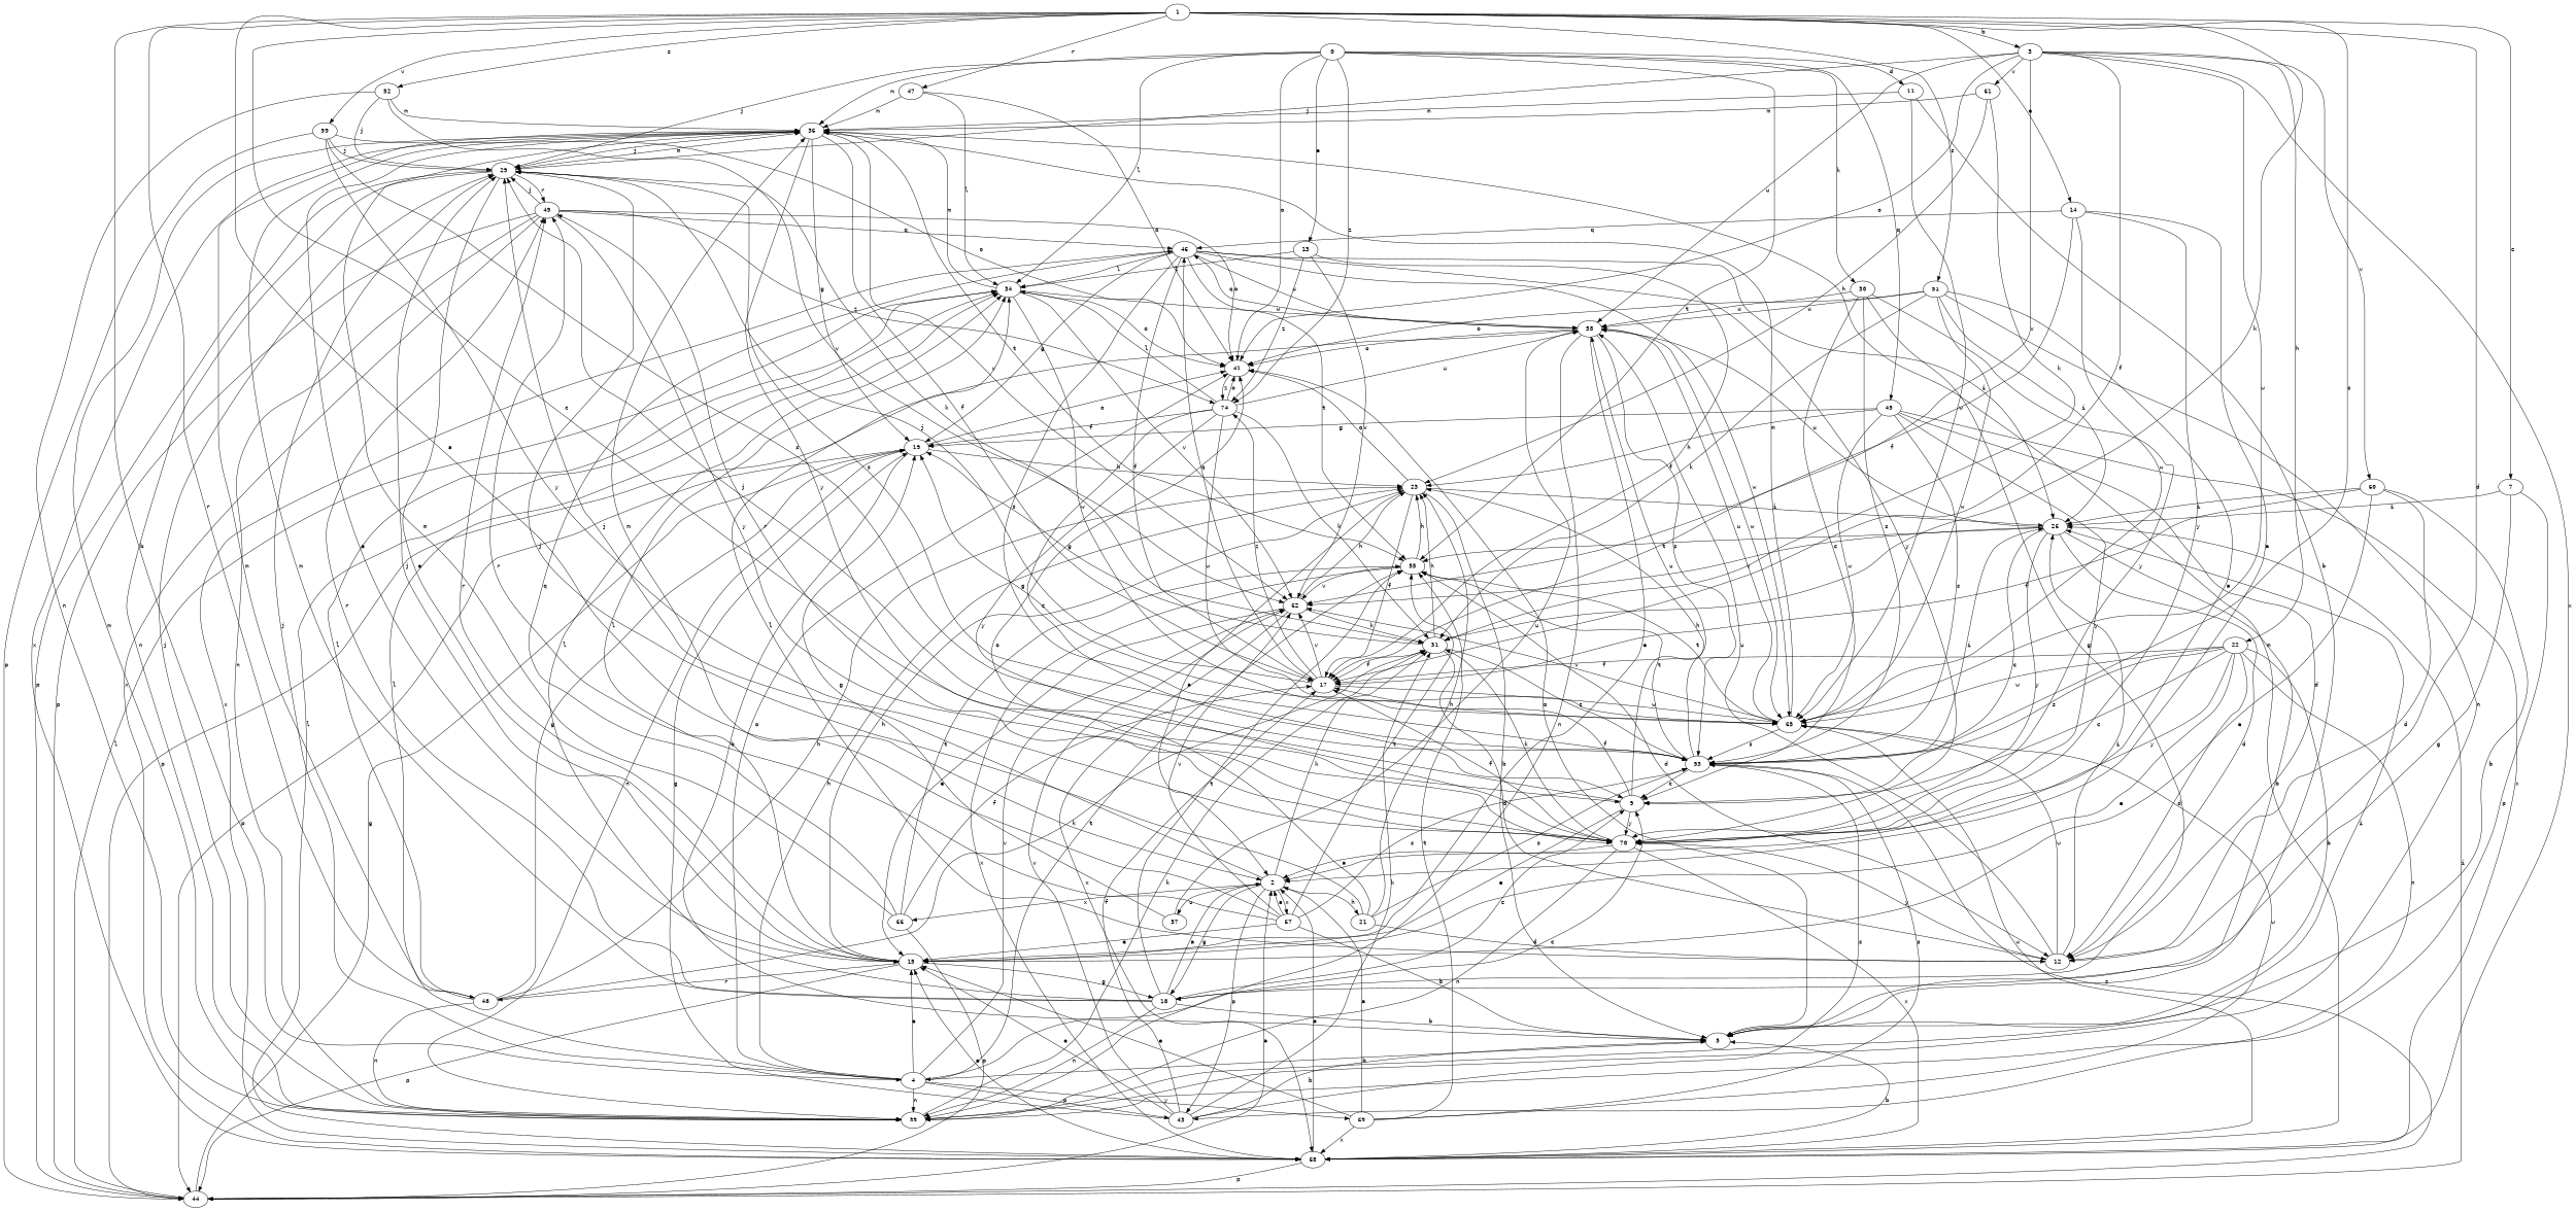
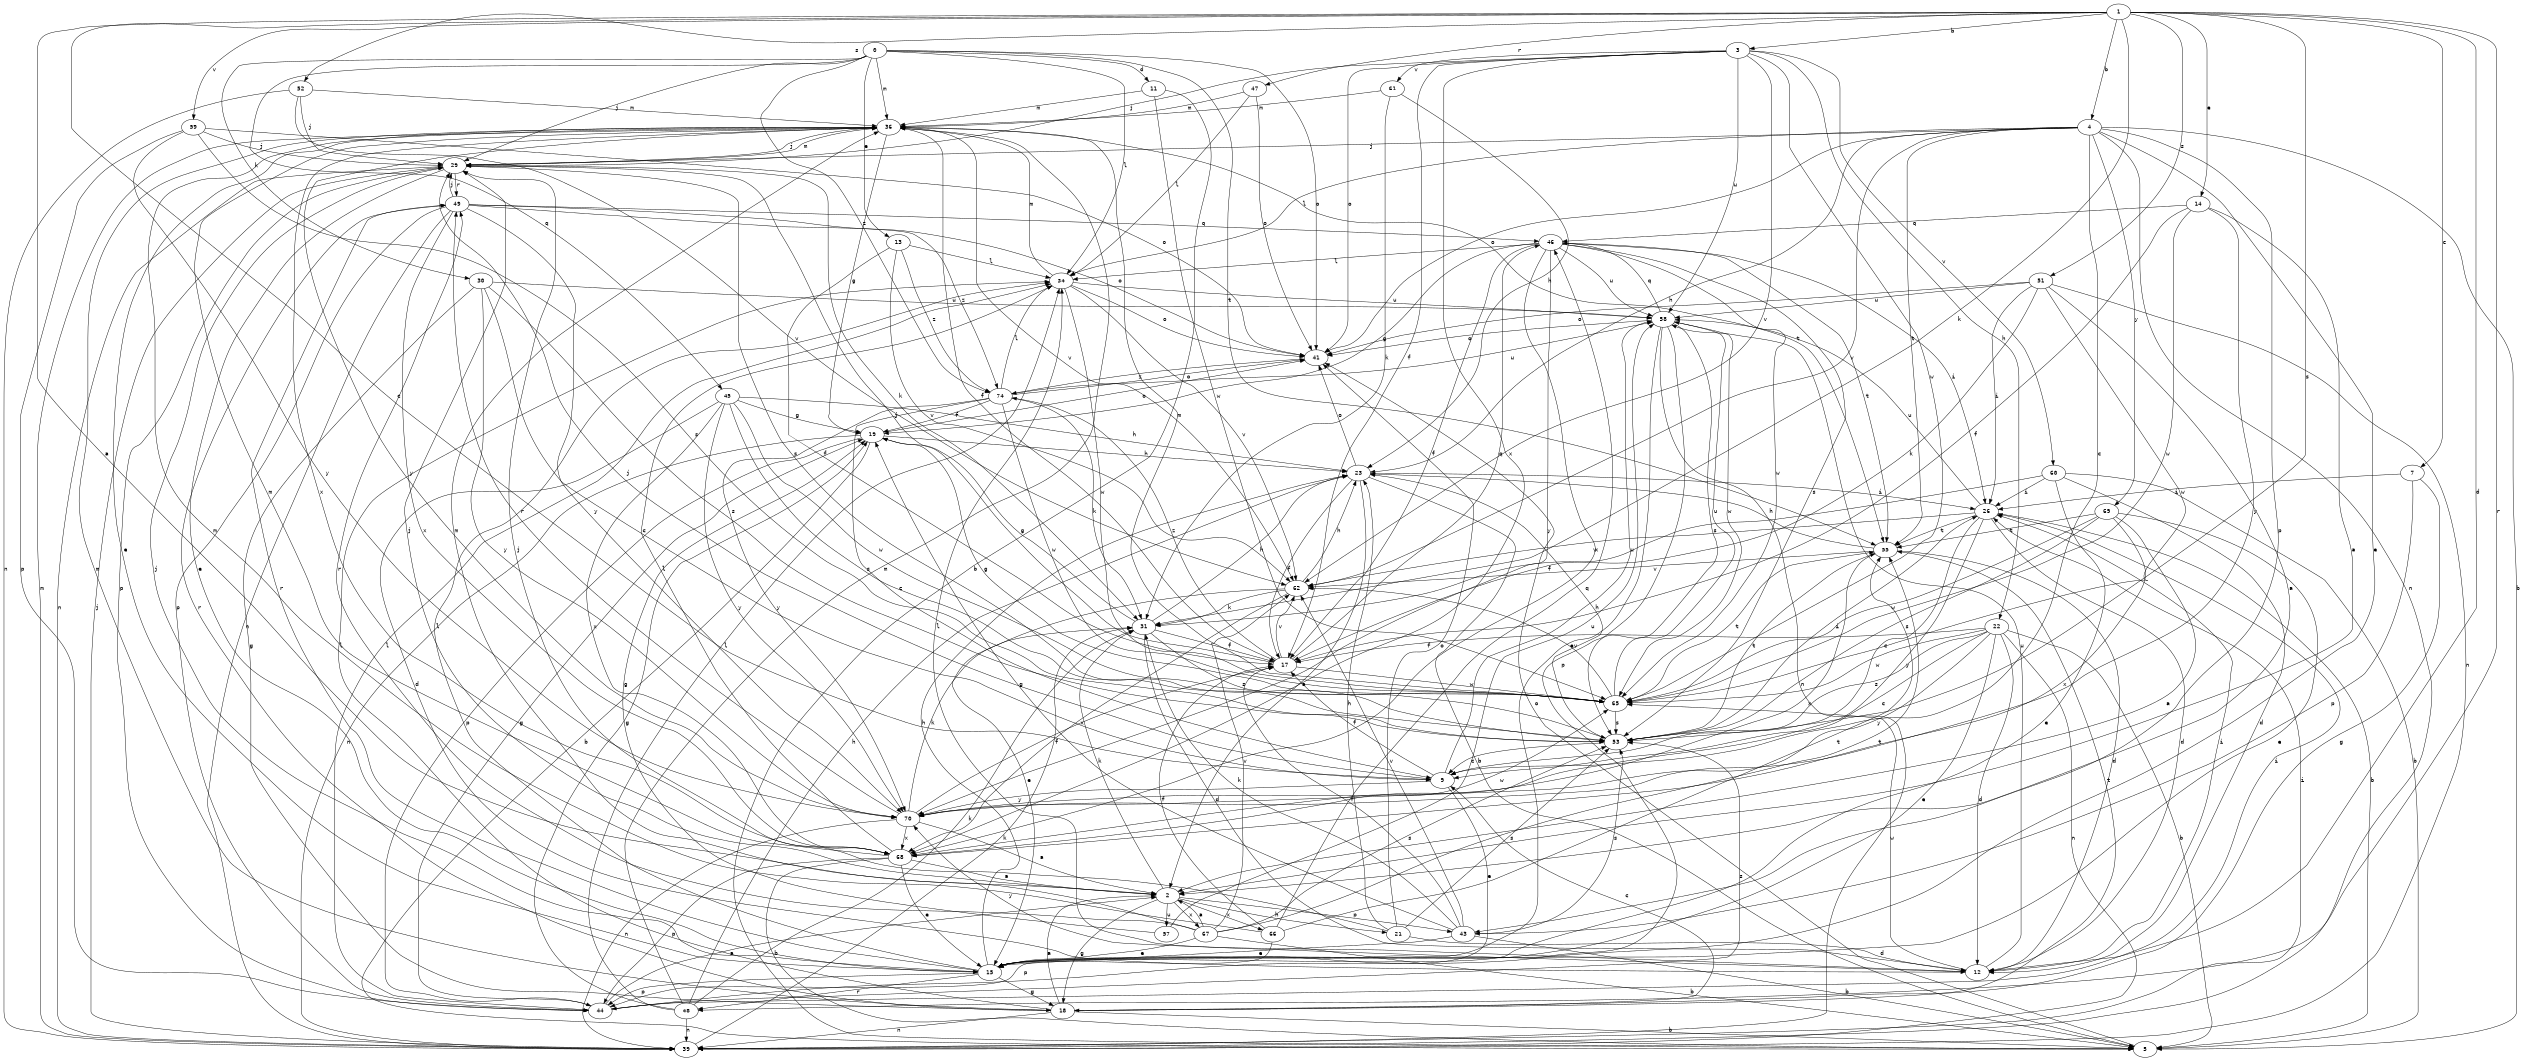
  strict digraph {
    fontname="DejaVu Sans Mono"
    node [fontname="DejaVu Sans Mono"]
    edge [fontname="DejaVu Sans Mono"]
    0
    11
    13
    29
    30
    34
    36
    41
    45
    55
    74
    65
    5
    17
    62
    31
    53
    15
    39
    44
    49
    9
    18
    58
    70
    68
    19
    12
    23
    1
    2
    3
    4
    7
    14
    47
    48
    51
    52
    59
    21
    43
    57
    66
    67
    22
    60
    61
    69
    26
    46
    0 -> 11 [label=d]
    0 -> 13 [label=e]
    0 -> 29 [label=j]
    0 -> 30 [label=k]
    0 -> 34 [label=l]
    0 -> 36 [label=m]
    0 -> 41 [label=o]
    0 -> 45 [label=q]
    0 -> 55 [label=t]
    0 -> 74 [label=z]
    11 -> 36 [label=m]
    11 -> 65 [label=w]
    11 -> 5 [label=b]
    13 -> 34 [label=l]
    13 -> 74 [label=z]
    13 -> 17 [label=f]
    13 -> 62 [label=v]
    29 -> 36 [label=m]
    29 -> 31 [label=k]
    29 -> 53 [label=s]
    29 -> 15 [label=e]
    29 -> 39 [label=n]
    29 -> 44 [label=p]
    29 -> 49 [label=r]
    30 -> 53 [label=s]
    30 -> 9 [label=c]
    30 -> 18 [label=g]
    30 -> 58 [label=u]
    30 -> 70 [label=y]
    34 -> 36 [label=m]
    34 -> 41 [label=o]
    34 -> 65 [label=w]
    34 -> 62 [label=v]
    34 -> 58 [label=u]
    36 -> 29 [label=j]
    36 -> 55 [label=t]
    36 -> 17 [label=f]
    36 -> 62 [label=v]
    36 -> 15 [label=e]
    36 -> 70 [label=y]
    36 -> 68 [label=x]
    36 -> 19 [label=g]
    41 -> 74 [label=z]
    45 -> 65 [label=w]
    45 -> 53 [label=s]
    45 -> 70 [label=y]
    45 -> 68 [label=x]
    45 -> 19 [label=g]
    45 -> 12 [label=d]
    45 -> 23 [label=h]
    55 -> 62 [label=v]
    55 -> 68 [label=x]
    55 -> 12 [label=d]
    55 -> 23 [label=h]
    74 -> 34 [label=l]
    74 -> 41 [label=o]
    74 -> 65 [label=w]
    74 -> 31 [label=k]
    74 -> 9 [label=c]
    74 -> 58 [label=u]
    74 -> 70 [label=y]
    74 -> 19 [label=f]
    65 -> 36 [label=m]
    65 -> 55 [label=t]
    65 -> 62 [label=v]
    65 -> 53 [label=s]
    65 -> 58 [label=u]
    65 -> 19 [label=g]
    5 -> 41 [label=o]
    17 -> 29 [label=j]
    17 -> 74 [label=z]
    17 -> 65 [label=w]
    17 -> 62 [label=v]
    17 -> 46 [label=q]
    62 -> 31 [label=k]
    62 -> 15 [label=e]
    62 -> 68 [label=x]
    62 -> 23 [label=h]
    31 -> 17 [label=f]
    31 -> 53 [label=s]
    31 -> 19 [label=g]
    31 -> 12 [label=d]
    31 -> 23 [label=h]
    53 -> 55 [label=t]
    53 -> 9 [label=c]
    53 -> 23 [label=h]
    53 -> 26 [label=i]
    15 -> 29 [label=j]
    15 -> 34 [label=l]
    15 -> 44 [label=p]
    15 -> 49 [label=r]
    15 -> 18 [label=g]
    15 -> 23 [label=h]
    15 -> 48 [label=r]
    39 -> 29 [label=j]
    39 -> 36 [label=m]
    39 -> 31 [label=k]
    39 -> 26 [label=i]
    44 -> 34 [label=l]
    44 -> 53 [label=s]
    44 -> 19 [label=g]
    44 -> 2 [label=a]
    44 -> 26 [label=i]
    49 -> 29 [label=j]
    49 -> 41 [label=o]
    49 -> 74 [label=z]
    49 -> 39 [label=n]
    49 -> 44 [label=p]
    49 -> 70 [label=y]
    49 -> 68 [label=x]
    49 -> 46 [label=q]
    9 -> 29 [label=j]
    9 -> 17 [label=f]
    9 -> 15 [label=e]
    9 -> 58 [label=u]
    9 -> 70 [label=y]
    18 -> 34 [label=l]
    18 -> 36 [label=m]
    18 -> 55 [label=t]
    18 -> 5 [label=b]
    18 -> 39 [label=n]
    18 -> 49 [label=r]
    18 -> 9 [label=c]
    18 -> 2 [label=a]
    58 -> 41 [label=o]
    58 -> 65 [label=w]
    58 -> 53 [label=s]
    58 -> 15 [label=e]
    58 -> 39 [label=n]
    58 -> 44 [label=p]
    58 -> 46 [label=q]
    70 -> 17 [label=f]
    70 -> 31 [label=k]
    70 -> 39 [label=n]
    70 -> 49 [label=r]
    70 -> 68 [label=x]
    70 -> 2 [label=a]
    68 -> 34 [label=l]
    68 -> 36 [label=m]
    68 -> 65 [label=w]
    68 -> 5 [label=b]
    68 -> 15 [label=e]
    68 -> 44 [label=p]
    68 -> 2 [label=a]
    19 -> 41 [label=o]
    19 -> 5 [label=b]
    19 -> 39 [label=n]
    19 -> 44 [label=p]
    19 -> 23 [label=h]
    12 -> 34 [label=l]
    12 -> 65 [label=w]
    12 -> 58 [label=u]
    12 -> 70 [label=y]
    12 -> 26 [label=i]
    23 -> 41 [label=o]
    23 -> 5 [label=b]
    23 -> 17 [label=f]
    23 -> 2 [label=a]
    23 -> 26 [label=i]
    1 -> 31 [label=k]
    1 -> 53 [label=s]
    1 -> 9 [label=c]
    1 -> 12 [label=d]
    1 -> 2 [label=a]
    1 -> 3 [label=b]
    1 -> 4 [label=b]
    1 -> 7 [label=c]
    1 -> 14 [label=e]
    1 -> 47 [label=r]
    1 -> 48 [label=r]
    1 -> 51 [label=s]
    1 -> 52 [label=s]
    1 -> 59 [label=v]
    2 -> 29 [label=j]
    2 -> 31 [label=k]
    2 -> 18 [label=g]
    2 -> 21 [label=h]
    2 -> 43 [label=p]
    2 -> 57 [label=u]
    2 -> 66 [label=x]
    2 -> 67 [label=x]
    3 -> 29 [label=j]
    3 -> 41 [label=o]
    3 -> 65 [label=w]
    3 -> 17 [label=f]
    3 -> 62 [label=v]
    3 -> 58 [label=u]
    3 -> 68 [label=x]
    3 -> 22 [label=h]
    3 -> 60 [label=v]
    3 -> 61 [label=v]
    4 -> 29 [label=j]
    4 -> 34 [label=l]
    4 -> 41 [label=o]
    4 -> 55 [label=t]
-   5 -> 4 [label=b]
+   4 -> 5 [label=b]
    4 -> 62 [label=v]
    4 -> 15 [label=e]
    4 -> 39 [label=n]
    4 -> 9 [label=c]
    4 -> 23 [label=h]
    4 -> 43 [label=p]
    4 -> 69 [label=y]
    7 -> 18 [label=g]
    7 -> 43 [label=p]
    7 -> 26 [label=i]
    14 -> 65 [label=w]
    14 -> 17 [label=f]
    14 -> 70 [label=y]
    14 -> 2 [label=a]
    14 -> 46 [label=q]
    47 -> 34 [label=l]
    47 -> 36 [label=m]
    47 -> 41 [label=o]
    48 -> 34 [label=l]
    48 -> 36 [label=m]
    48 -> 31 [label=k]
    48 -> 39 [label=n]
    48 -> 19 [label=g]
    48 -> 23 [label=h]
    51 -> 41 [label=o]
    51 -> 65 [label=w]
    51 -> 31 [label=k]
    51 -> 39 [label=n]
    51 -> 58 [label=u]
    51 -> 2 [label=a]
    51 -> 26 [label=i]
    52 -> 29 [label=j]
    52 -> 36 [label=m]
    52 -> 62 [label=v]
    52 -> 39 [label=n]
    59 -> 29 [label=j]
    59 -> 41 [label=o]
    59 -> 53 [label=s]
    59 -> 44 [label=p]
    59 -> 70 [label=y]
    21 -> 29 [label=j]
    21 -> 41 [label=o]
    21 -> 53 [label=s]
    21 -> 12 [label=d]
    21 -> 23 [label=h]
    43 -> 5 [label=b]
    43 -> 17 [label=f]
    43 -> 62 [label=v]
    43 -> 31 [label=k]
    43 -> 53 [label=s]
    43 -> 15 [label=e]
    43 -> 19 [label=g]
    57 -> 58 [label=u]
    57 -> 19 [label=g]
    66 -> 36 [label=m]
    66 -> 55 [label=t]
    66 -> 17 [label=f]
    66 -> 44 [label=p]
    66 -> 46 [label=q]
    67 -> 36 [label=m]
    67 -> 55 [label=t]
    67 -> 5 [label=b]
    67 -> 62 [label=v]
    67 -> 53 [label=s]
    67 -> 15 [label=e]
    67 -> 49 [label=r]
    67 -> 2 [label=a]
    22 -> 65 [label=w]
    22 -> 5 [label=b]
    22 -> 17 [label=f]
    22 -> 53 [label=s]
    22 -> 15 [label=e]
    22 -> 39 [label=n]
    22 -> 9 [label=c]
    22 -> 70 [label=y]
    22 -> 12 [label=d]
    60 -> 5 [label=b]
    60 -> 17 [label=f]
    60 -> 15 [label=e]
    60 -> 12 [label=d]
    60 -> 26 [label=i]
    61 -> 36 [label=m]
    61 -> 31 [label=k]
    61 -> 23 [label=h]
    69 -> 55 [label=t]
    69 -> 65 [label=w]
    69 -> 53 [label=s]
    69 -> 15 [label=e]
    69 -> 68 [label=x]
    69 -> 2 [label=a]
    26 -> 55 [label=t]
    26 -> 5 [label=b]
    26 -> 62 [label=v]
    26 -> 9 [label=c]
    26 -> 58 [label=u]
    26 -> 70 [label=y]
    26 -> 12 [label=d]
    46 -> 34 [label=l]
    46 -> 55 [label=t]
    46 -> 65 [label=w]
    46 -> 17 [label=f]
    46 -> 53 [label=s]
    46 -> 58 [label=u]
    46 -> 70 [label=y]
    46 -> 68 [label=x]
    46 -> 19 [label=g]
    46 -> 26 [label=i]
  }
